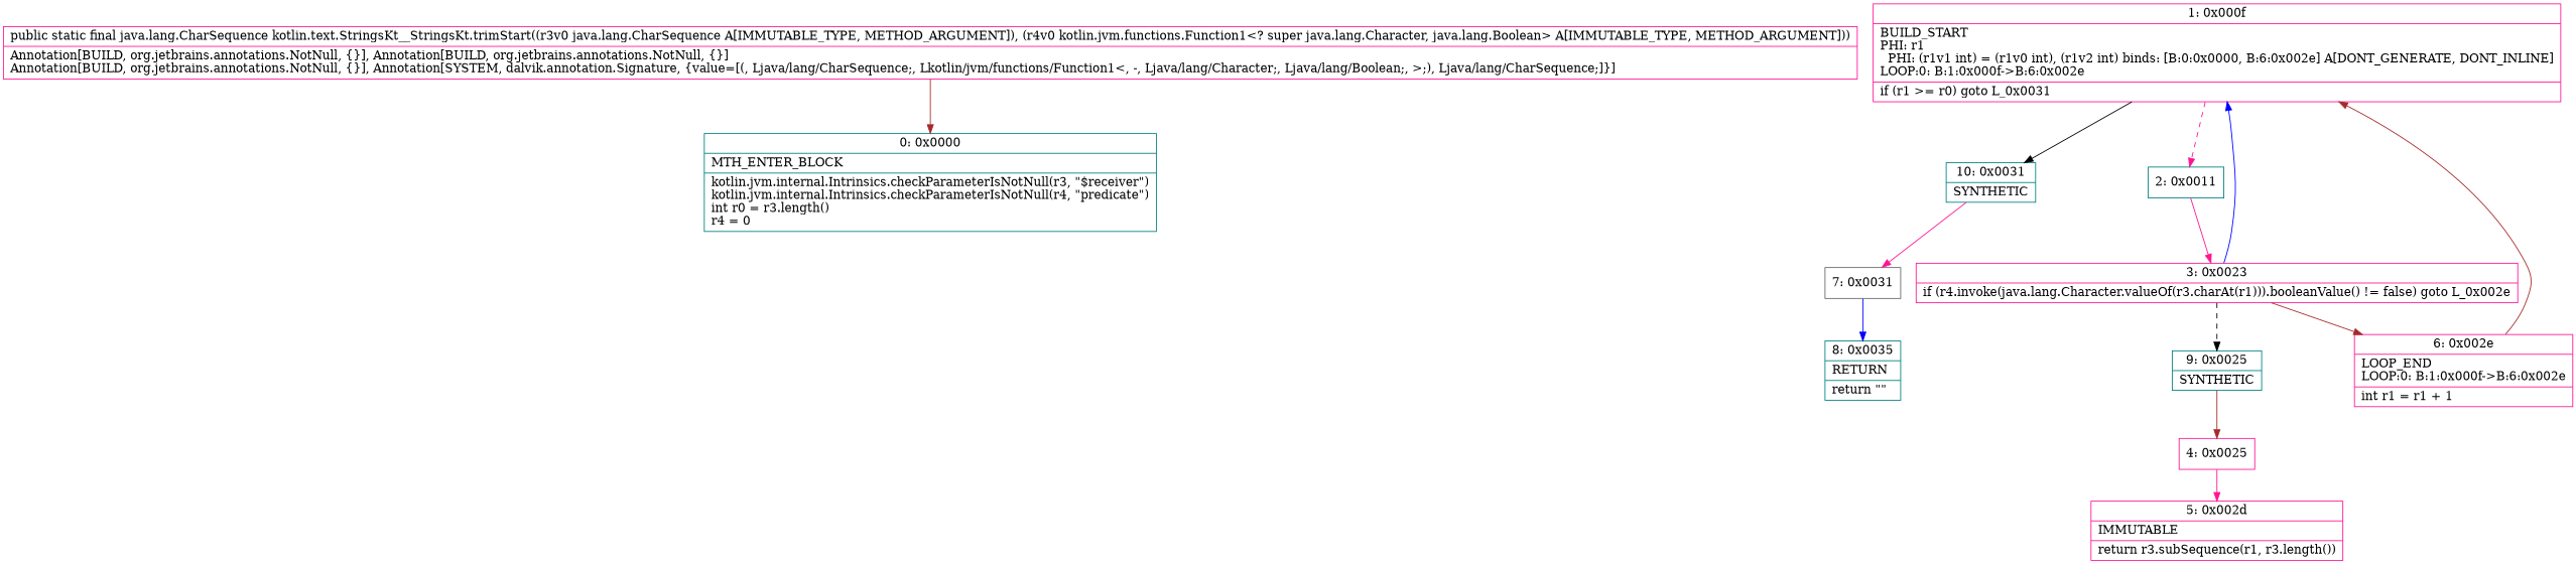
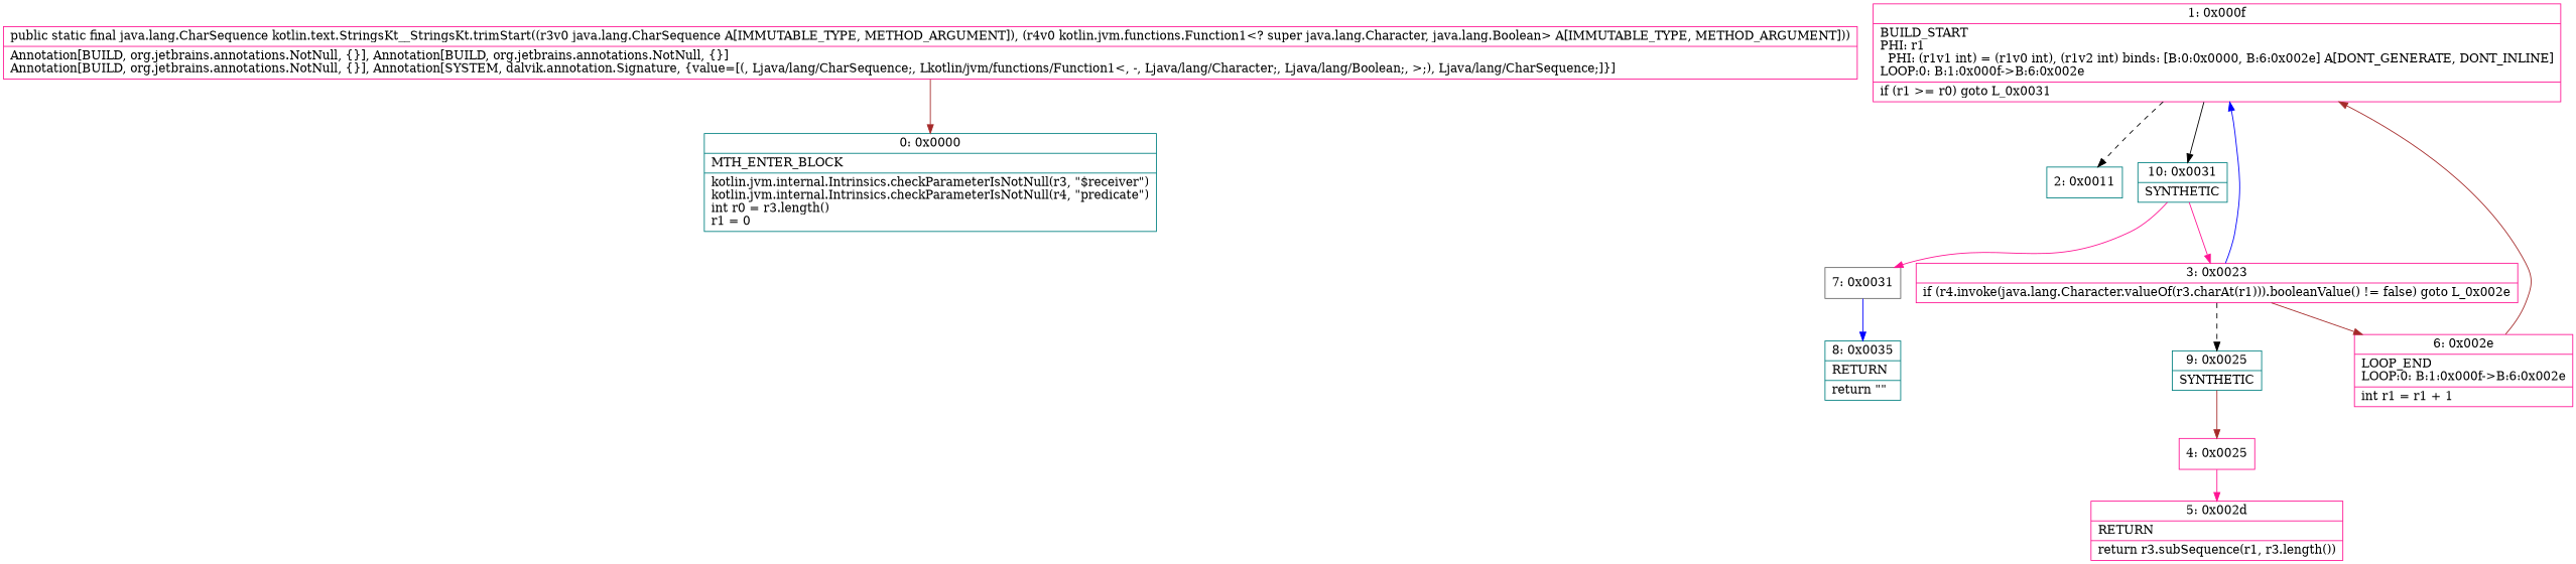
  digraph {
    node [color=deeppink shape=record]
    edge [color=brown]
-   n1 [color=teal label="{0\:\ 0x0000|MTH_ENTER_BLOCK\l|kotlin.jvm.internal.Intrinsics.checkParameterIsNotNull(r3, \"$receiver\")\lkotlin.jvm.internal.Intrinsics.checkParameterIsNotNull(r4, \"predicate\")\lint r0 = r3.length()\lr4 = 0\l}"]
+   n1 [color=teal label="{0\:\ 0x0000|MTH_ENTER_BLOCK\l|kotlin.jvm.internal.Intrinsics.checkParameterIsNotNull(r3, \"$receiver\")\lkotlin.jvm.internal.Intrinsics.checkParameterIsNotNull(r4, \"predicate\")\lint r0 = r3.length()\lr1 = 0\l}"]
    n2 [label="{1\:\ 0x000f|BUILD_START\lPHI: r1 \l  PHI: (r1v1 int) = (r1v0 int), (r1v2 int) binds: [B:0:0x0000, B:6:0x002e] A[DONT_GENERATE, DONT_INLINE]\lLOOP:0: B:1:0x000f\-\>B:6:0x002e\l|if (r1 \>= r0) goto L_0x0031\l}"]
    n3 [color=teal label="{2\:\ 0x0011}"]
    n4 [color=teal label="{10\:\ 0x0031|SYNTHETIC\l}"]
    n5 [label="{3\:\ 0x0023|if (r4.invoke(java.lang.Character.valueOf(r3.charAt(r1))).booleanValue() != false) goto L_0x002e\l}"]
    n6 [color=gray40 label="{7\:\ 0x0031}"]
    n7 [label="{6\:\ 0x002e|LOOP_END\lLOOP:0: B:1:0x000f\-\>B:6:0x002e\l|int r1 = r1 + 1\l}"]
    n8 [color=teal label="{9\:\ 0x0025|SYNTHETIC\l}"]
    n9 [label="{4\:\ 0x0025}"]
-   n10 [label="{5\:\ 0x002d|IMMUTABLE\l|return r3.subSequence(r1, r3.length())\l}"]
+   n10 [label="{5\:\ 0x002d|RETURN\l|return r3.subSequence(r1, r3.length())\l}"]
    n11 [color=teal label="{8\:\ 0x0035|RETURN\l|return \"\"\l}"]
    n12 [label="{public static final java.lang.CharSequence kotlin.text.StringsKt__StringsKt.trimStart((r3v0 java.lang.CharSequence A[IMMUTABLE_TYPE, METHOD_ARGUMENT]), (r4v0 kotlin.jvm.functions.Function1\<? super java.lang.Character, java.lang.Boolean\> A[IMMUTABLE_TYPE, METHOD_ARGUMENT]))  | Annotation[BUILD, org.jetbrains.annotations.NotNull, \{\}], Annotation[BUILD, org.jetbrains.annotations.NotNull, \{\}]\lAnnotation[BUILD, org.jetbrains.annotations.NotNull, \{\}], Annotation[SYSTEM, dalvik.annotation.Signature, \{value=[(, Ljava\/lang\/CharSequence;, Lkotlin\/jvm\/functions\/Function1\<, \-, Ljava\/lang\/Character;, Ljava\/lang\/Boolean;, \>;), Ljava\/lang\/CharSequence;]\}]\l}"]
-   n2 -> n3 [color=deeppink style=dashed]
+   n2 -> n3 [color=black style=dashed]
    n2 -> n4 [color=black]
-   n3 -> n5 [color=deeppink]
+   n4 -> n5 [color=deeppink]
    n4 -> n6 [color=deeppink]
    n5 -> n2 [color=blue]
    n5 -> n7
    n5 -> n8 [color=black style=dashed]
    n6 -> n11 [color=blue]
    n7 -> n2
    n8 -> n9
    n9 -> n10 [color=deeppink]
    n12 -> n1
  }
